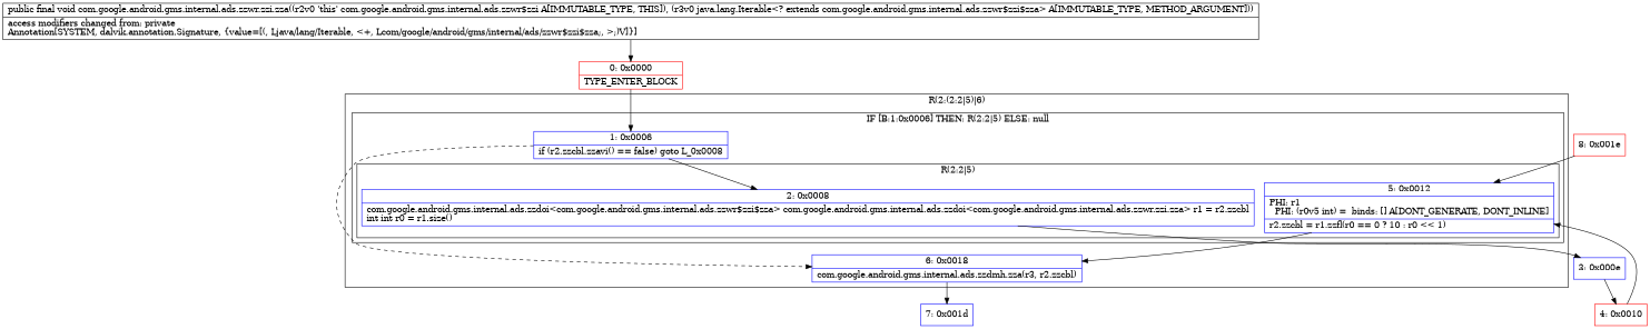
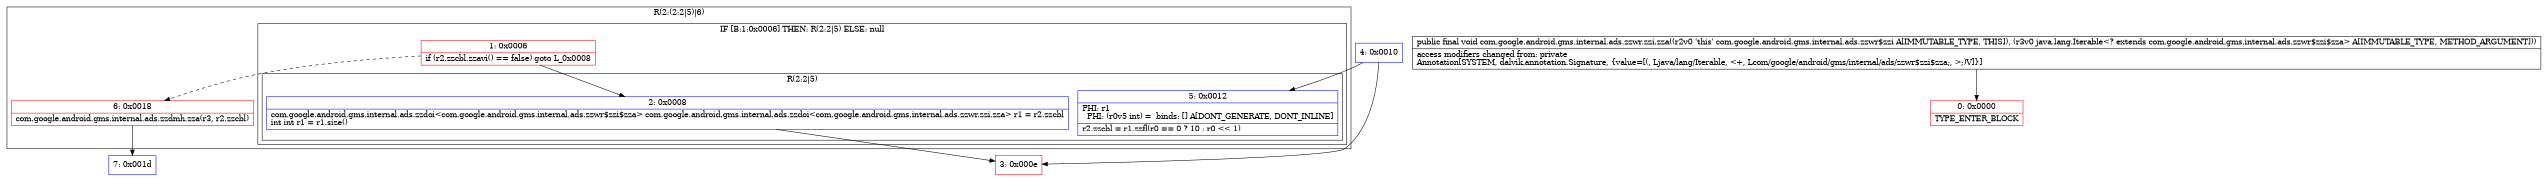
  digraph {
    node [color=blue shape=record]
-   n1 [label="{2\:\ 0x0008|com.google.android.gms.internal.ads.zzdoi\<com.google.android.gms.internal.ads.zzwr$zzi$zza\> com.google.android.gms.internal.ads.zzdoi\<com.google.android.gms.internal.ads.zzwr.zzi.zza\> r1 = r2.zzcbl\lint int r0 = r1.size()\l}"]
+   n1 [label="{2\:\ 0x0008|com.google.android.gms.internal.ads.zzdoi\<com.google.android.gms.internal.ads.zzwr$zzi$zza\> com.google.android.gms.internal.ads.zzdoi\<com.google.android.gms.internal.ads.zzwr.zzi.zza\> r1 = r2.zzcbl\lint int r1 = r1.size()\l}"]
    n2 [label="{5\:\ 0x0012|PHI: r1 \l  PHI: (r0v5 int) =  binds: [] A[DONT_GENERATE, DONT_INLINE]\l|r2.zzcbl = r1.zzfl(r0 == 0 ? 10 : r0 \<\< 1)\l}"]
-   n3 [label="{1\:\ 0x0006|if (r2.zzcbl.zzavi() == false) goto L_0x0008\l}"]
-   n4 [label="{6\:\ 0x0018|com.google.android.gms.internal.ads.zzdmh.zza(r3, r2.zzcbl)\l}"]
-   n5 [label="{3\:\ 0x000e}"]
+   n3 [color=red label="{1\:\ 0x0006|if (r2.zzcbl.zzavi() == false) goto L_0x0008\l}"]
+   n4 [color=red label="{6\:\ 0x0018|com.google.android.gms.internal.ads.zzdmh.zza(r3, r2.zzcbl)\l}"]
+   n5 [color=red label="{3\:\ 0x000e}"]
    n6 [label="{7\:\ 0x001d}"]
-   n7 [color=red label="{4\:\ 0x0010}"]
+   n7 [label="{4\:\ 0x0010}"]
    n8 [color=red label="{0\:\ 0x0000|TYPE_ENTER_BLOCK\l}"]
-   n9 [color=red label="{8\:\ 0x001e}"]
    n10 [label="{public final void com.google.android.gms.internal.ads.zzwr.zzi.zza((r2v0 'this' com.google.android.gms.internal.ads.zzwr$zzi A[IMMUTABLE_TYPE, THIS]), (r3v0 java.lang.Iterable\<? extends com.google.android.gms.internal.ads.zzwr$zzi$zza\> A[IMMUTABLE_TYPE, METHOD_ARGUMENT]))  | access modifiers changed from: private\lAnnotation[SYSTEM, dalvik.annotation.Signature, \{value=[(, Ljava\/lang\/Iterable, \<+, Lcom\/google\/android\/gms\/internal\/ads\/zzwr$zzi$zza;, \>;)V]\}]\l}" color=""]
    subgraph cluster_1 {
      label="R(2:(2:2|5)|6)"
      n4
      subgraph cluster_2 {
        label="IF [B:1:0x0006] THEN: R(2:2|5) ELSE: null"
        n3
        subgraph cluster_3 {
          label="R(2:2|5)"
          n1
          n2
        }
      }
    }
    n1 -> n5
-   n2 -> n4
    n3 -> n1
    n3 -> n4 [style=dashed]
    n4 -> n6
-   n5 -> n7
+   n7 -> n5
    n7 -> n2
-   n8 -> n3
-   n9 -> n2
    n10 -> n8
  }
